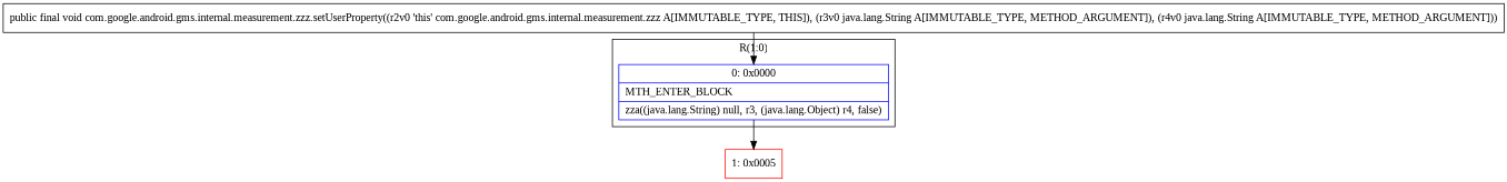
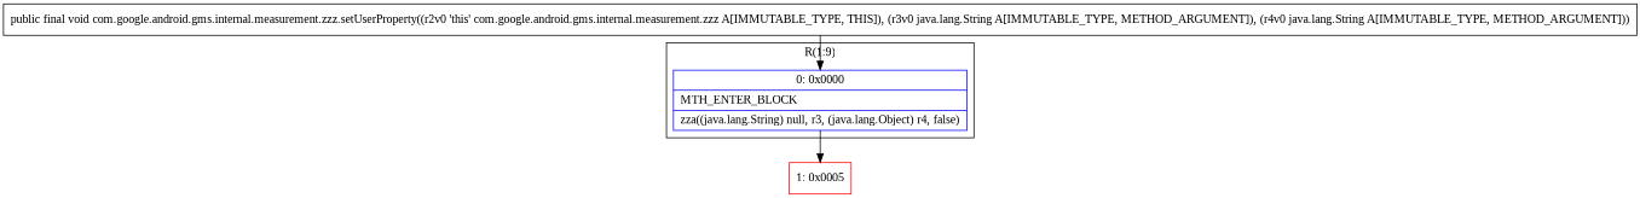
  digraph {
    fontname="Liberation Serif"
    node [shape=record fontname="Liberation Serif"]
    edge [fontname="Liberation Serif"]
    n1 [color=blue label="{0\:\ 0x0000|MTH_ENTER_BLOCK\l|zza((java.lang.String) null, r3, (java.lang.Object) r4, false)\l}"]
    n2 [color=red label="{1\:\ 0x0005}"]
    n3 [label="{public final void com.google.android.gms.internal.measurement.zzz.setUserProperty((r2v0 'this' com.google.android.gms.internal.measurement.zzz A[IMMUTABLE_TYPE, THIS]), (r3v0 java.lang.String A[IMMUTABLE_TYPE, METHOD_ARGUMENT]), (r4v0 java.lang.String A[IMMUTABLE_TYPE, METHOD_ARGUMENT])) }"]
    subgraph cluster_1 {
-     label="R(1:0)"
+     label="R(1:9)"
      n1
    }
    n1 -> n2
    n3 -> n1
  }
